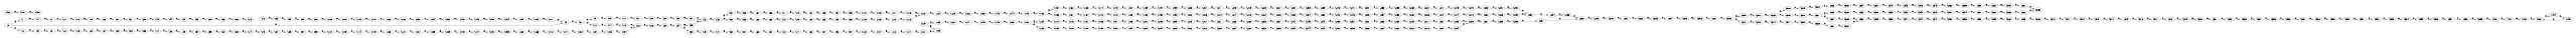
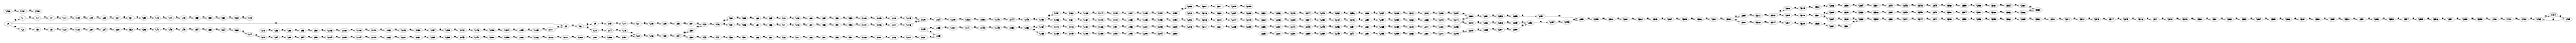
  strict digraph {
    rankdir=LR
    S0
    S1
    S2
    S3
    S4
    S5
    S6
    S7
    S8
    S9
    S10
    S11
    S12
    S13
    S14
    S15
    S16
    S17
    S18
    S19
    S20
    S21
    S22
    S23
    S24
    S25
    S26
    S27
    S28
    S29
    S30
    S31
    S32
    S33
    S34
    S35
    S36
    S37
    S38
    S39
    S40
    S41
    S42
    S43
    S44
    S45
    S46
    S47
    S48
    S49
    S50
    S51
    S52
    S53
    S54
    S55
    S56
    S57
    S58
    S59
    S60
    S61
    S62
    S63
    S64
    S65
    S66
    S67
    S68
    S69
    S70
    S71
    S72
    S73
    S74
    S75
    S76
    S77
    S79
    S80
    S81
    S82
    S78
    S83
    S84
    S85
    S86
    S87
    S88
    S89
    S90
    S91
    S92
    S93
    S94
    S95
    S96
    S97
    S98
    S99
    S100
    S101
    S102
    S103
    S104
    S105
    S106
    S107
    S108
    S109
    S110
    S111
    S112
    S113
    S114
    S115
    S116
    S117
    S118
    S119
    S120
    S121
    S122
    S123
    S124
    S125
    S126
    S127
    S128
    S130
    S131
    S132
    S129
    S133
    S134
    S135
    S136
    S137
    S138
    S139
    S140
    S141
    S142
    S143
    S144
    S145
    S146
    S147
    S148
    S149
    S150
    S151
    S152
    S153
    S154
    S155
    S156
    S157
    S158
    S159
    S160
    S161
    S162
    S163
    S164
    S165
    S166
    S167
    S168
    S169
    S170
    S171
    S172
    S173
    S174
    S175
    S176
    S177
    S178
    S179
    S180
    S181
    S182
    S183
    S184
    S185
    S186
    S187
    S188
    S189
    S190
    S191
    S192
    S193
    S194
    S195
    S196
    S197
    S198
    S199
    S200
    S201
    S202
    S203
    S204
    S205
    S206
    S207
    S208
    S209
    S210
    S211
    S212
    S213
    S214
    S215
    S216
    S217
    S218
    S219
    S220
    S221
    S222
    S223
    S224
    S225
    S226
    S227
    S228
    S229
    S230
    S231
    S232
    S233
    S234
    S235
    S236
    S237
    S238
    S239
    S240
    S241
    S242
    S243
    S244
    S245
    S246
    S247
    S248
    S249
    S250
    S251
    S252
    S253
    S254
    S255
    S256
    S257
    S258
    S259
    S260
    S261
    S262
    S263
    S264
    S265
    S266
    S267
    S268
    S269
    S270
    S271
    S272
    S273
    S274
    S275
    S276
    S277
    S278
    S279
    S280
    S281
    S282
    S283
    S284
    S285
    S286
    S287
    S288
    S289
    S290
    S291
    S292
    S293
    S294
    S295
    S296
    S297
    S298
    S299
    S300
    S301
    S302
    S303
    S304
    S305
    S306
    S307
    S308
    S309
    S310
    S311
    S312
    S313
    S314
    S315
    S316
    S317
    S318
    S319
    S320
    S321
    S322
    S323
    S324
    S325
    S326
    S327
    S328
    S329
    S330
    S331
    S332
    S333
    S334
    S335
    S336
    S337
    S338
    S339
    S340
    S341
    S342
    S343
    S344
    S345
    S346
    S347
    S348
    S349
    S350
    S351
    S352
    S353
    S354
    S355
    S356
    S357
    S358
    S359
    S360
    S361
    S362
    S363
    S364
    S365
    S366
    S367
    S368
    S369
    S370
    S371
    S372
    S373
    S374
    S375
    S376
    S377
    S378
    S379
    S380
    S381
    S382
    S383
    S384
    S385
    S386
    S387
    S388
    S389
    S390
    S391
    S392
    S393
    S394
    S395
    S396
    S397
    S398
    S399
    S400
    S401
    S402
    S403
    S404
    S405
    S406
    S407
    S408
    S0 -> S1 [label=C]
    S0 -> S2 [label=T]
    S0 -> S3 [label=A]
    S1 -> S4 [label=G]
    S2 -> S5 [label=T]
    S3 -> S6 [label=A]
    S4 -> S7 [label=A]
    S5 -> S8 [label=C]
    S6 -> S9 [label=C]
    S6 -> S10 [label=A]
    S7 -> S11 [label=G]
    S8 -> S12 [label=C]
    S9 -> S13 [label=C]
    S10 -> S14 [label=C]
    S11 -> S15 [label=A]
    S12 -> S16 [label=T]
    S13 -> S17 [label=A]
    S14 -> S18 [label=A]
    S15 -> S19 [label=G]
    S16 -> S20 [label=A]
    S17 -> S21 [label=A]
    S18 -> S22 [label=A]
    S19 -> S23 [label=A]
    S20 -> S24 [label=T]
    S21 -> S25 [label=G]
    S22 -> S26 [label=G]
    S23 -> S27 [label=A]
    S24 -> S28 [label=C]
    S25 -> S29 [label=T]
    S26 -> S30 [label=T]
    S27 -> S31 [label=G]
    S28 -> S32 [label=G]
    S29 -> S33 [label=C]
    S30 -> S34 [label=C]
    S31 -> S35 [label=T]
    S32 -> S36 [label=C]
    S33 -> S37 [label=G]
    S34 -> S38 [label=A]
    S34 -> S39 [label=G]
    S35 -> S40 [label=A]
    S36 -> S41 [label=A]
    S37 -> S42 [label=A]
    S38 -> S43 [label=A]
    S39 -> S42 [label=A]
    S40 -> S44 [label=C]
    S41 -> S45 [label=A]
    S42 -> S46 [label=A]
    S43 -> S47 [label=A]
    S44 -> S48 [label=C]
    S45 -> S49 [label=C]
    S46 -> S50 [label=A]
    S46 -> S51 [label=G]
    S47 -> S52 [label=G]
    S48 -> S53 [label=T]
    S49 -> S54 [label=T]
    S50 -> S55 [label=A]
    S51 -> S56 [label=A]
    S52 -> S57 [label=A]
    S53 -> S58 [label=A]
    S54 -> S59 [label=C]
    S55 -> S60 [label=G]
    S56 -> S61 [label=G]
    S57 -> S62 [label=G]
    S58 -> S63 [label=A]
    S59 -> S64 [label=C]
    S60 -> S65 [label=T]
    S61 -> S66 [label=C]
    S62 -> S67 [label=T]
    S63 -> S68 [label=A]
    S64 -> S69 [label=A]
    S65 -> S70 [label=C]
    S66 -> S71 [label=C]
    S67 -> S72 [label=C]
    S68 -> S73 [label=G]
    S69 -> S74 [label=G]
    S70 -> S75 [label=T]
    S71 -> S76 [label=G]
    S72 -> S77 [label=G]
    S74 -> S79 [label=T]
    S75 -> S80 [label=C]
    S76 -> S81 [label=G]
    S77 -> S82 [label=A]
    S79 -> S84 [label=T]
    S80 -> S85 [label=C]
    S81 -> S86 [label=C]
    S82 -> S87 [label=C]
    S78 -> S83 [label=A]
    S83 -> S88 [label=T]
    S84 -> S89 [label=T]
    S85 -> S90 [label=T]
    S86 -> S91 [label=T]
    S87 -> S92 [label=T]
    S88 -> S93 [label=T]
    S89 -> S94 [label=C]
    S90 -> S95 [label=C]
    S91 -> S96 [label=C]
    S92 -> S97 [label=T]
    S93 -> S98 [label=C]
    S94 -> S99 [label=C]
    S95 -> S100 [label=A]
    S96 -> S101 [label=A]
    S97 -> S102 [label=A]
    S98 -> S103 [label=C]
    S99 -> S104 [label=C]
    S100 -> S105 [label=C]
    S101 -> S106 [label=C]
    S102 -> S107 [label=T]
    S103 -> S108 [label=T]
    S104 -> S109 [label=C]
    S105 -> S110 [label=G]
    S106 -> S111 [label=G]
    S107 -> S112 [label=G]
    S108 -> S113 [label=T]
    S109 -> S114 [label=T]
    S110 -> S115 [label=T]
    S111 -> S116 [label=T]
    S112 -> S117 [label=C]
    S113 -> S118 [label=T]
    S114 -> S119 [label=T]
    S115 -> S120 [label=C]
    S116 -> S120 [label=C]
    S117 -> S121 [label=C]
    S118 -> S122 [label=G]
    S119 -> S123 [label=G]
    S120 -> S124 [label=T]
    S121 -> S125 [label=C]
    S122 -> S126 [label=T]
    S123 -> S127 [label=T]
    S124 -> S128 [label=A]
    S126 -> S130 [label=C]
    S127 -> S131 [label=T]
    S128 -> S132 [label=A]
    S130 -> S134 [label=C]
    S131 -> S135 [label=T]
    S132 -> S136 [label=T]
    S129 -> S125 [label=G]
    S129 -> S133 [label=A]
    S133 -> S137 [label=C]
    S134 -> S138 [label=G]
    S135 -> S139 [label=G]
    S136 -> S140 [label=T]
    S137 -> S141 [label=C]
    S138 -> S142 [label=A]
    S139 -> S143 [label=A]
    S140 -> S144 [label=A]
    S141 -> S145 [label=G]
    S142 -> S146 [label=C]
    S143 -> S147 [label=C]
    S144 -> S148 [label=C]
    S145 -> S149 [label=T]
    S146 -> S150 [label=G]
    S147 -> S151 [label=G]
    S148 -> S152 [label=G]
    S149 -> S153 [label=A]
    S150 -> S154 [label=G]
    S151 -> S155 [label=G]
    S152 -> S156 [label=A]
    S152 -> S157 [label=G]
    S153 -> S158 [label=G]
    S154 -> S159 [label=T]
    S155 -> S160 [label=C]
    S156 -> S161 [label=C]
    S157 -> S162 [label=C]
    S158 -> S163 [label=T]
    S158 -> S164 [label=C]
    S159 -> S165 [label=G]
    S160 -> S166 [label=G]
    S161 -> S167 [label=A]
    S162 -> S168 [label=T]
    S163 -> S169 [label=A]
    S164 -> S170 [label=A]
    S165 -> S171 [label=A]
    S166 -> S172 [label=A]
    S167 -> S173 [label=T]
    S168 -> S174 [label=T]
    S169 -> S175 [label=T]
    S170 -> S176 [label=T]
    S171 -> S3 [label=A]
    S172 -> S177 [label=A]
    S173 -> S178 [label=A]
    S174 -> S179 [label=C]
    S175 -> S180 [label=C]
    S176 -> S181 [label=C]
    S177 -> S182 [label=A]
    S178 -> S183 [label=C]
    S179 -> S184 [label=C]
    S180 -> S185 [label=C]
    S181 -> S186 [label=G]
    S182 -> S187 [label=A]
    S183 -> S188 [label=G]
    S184 -> S189 [label=G]
    S185 -> S190 [label=A]
    S186 -> S191 [label=A]
    S187 -> S192 [label=C]
    S188 -> S193 [label=G]
    S189 -> S194 [label=A]
    S190 -> S195 [label=G]
    S191 -> S196 [label=G]
    S192 -> S197 [label=A]
    S193 -> S198 [label=A]
    S194 -> S199 [label=A]
    S195 -> S200 [label=A]
    S196 -> S201 [label=A]
    S197 -> S22 [label=A]
    S198 -> S202 [label=A]
    S199 -> S203 [label=A]
    S200 -> S204 [label=A]
    S201 -> S205 [label=A]
    S202 -> S206 [label=T]
    S203 -> S207 [label=C]
    S204 -> S208 [label=C]
    S205 -> S209 [label=C]
    S206 -> S210 [label=G]
    S207 -> S211 [label=G]
-   S208 -> S212 [label=G]
    S209 -> S213 [label=A]
    S210 -> S214 [label=T]
    S211 -> S215 [label=T]
    S212 -> S216 [label=C]
    S213 -> S217 [label=C]
    S214 -> S218 [label=A]
    S215 -> S219 [label=A]
    S216 -> S220 [label=C]
    S217 -> S221 [label=C]
    S218 -> S222 [label=C]
-   S219 -> S223 [label=C]
    S220 -> S224 [label=C]
    S221 -> S225 [label=C]
    S222 -> S226 [label=C]
    S223 -> S227 [label=A]
    S224 -> S228 [label=G]
    S225 -> S229 [label=G]
    S226 -> S230 [label=T]
    S227 -> S231 [label=C]
    S228 -> S232 [label=C]
    S229 -> S233 [label=T]
    S230 -> S234 [label=T]
    S231 -> S235 [label=T]
    S232 -> S236 [label=T]
    S233 -> S237 [label=T]
    S234 -> S238 [label=C]
    S235 -> S239 [label=C]
    S236 -> S240 [label=C]
    S237 -> S241 [label=C]
    S238 -> S242 [label=T]
    S239 -> S243 [label=T]
    S240 -> S244 [label=C]
    S241 -> S245 [label=C]
    S242 -> S246 [label=A]
    S243 -> S247 [label=A]
    S244 -> S248 [label=A]
    S245 -> S249 [label=A]
    S246 -> S250 [label=G]
    S247 -> S251 [label=G]
    S248 -> S252 [label=G]
    S249 -> S253 [label=G]
    S250 -> S254 [label=C]
    S251 -> S255 [label=T]
    S252 -> S256 [label=C]
    S253 -> S257 [label=T]
    S254 -> S258 [label=A]
    S255 -> S259 [label=A]
    S256 -> S260 [label=A]
    S257 -> S261 [label=A]
    S258 -> S262 [label=A]
    S259 -> S263 [label=G]
    S260 -> S264 [label=G]
    S261 -> S265 [label=G]
    S262 -> S266 [label=G]
    S263 -> S267 [label=G]
    S264 -> S268 [label=G]
    S265 -> S269 [label=G]
    S266 -> S270 [label=T]
    S267 -> S271 [label=T]
    S268 -> S272 [label=T]
    S269 -> S273 [label=T]
    S270 -> S274 [label=T]
    S271 -> S275 [label=T]
    S272 -> S276 [label=C]
    S273 -> S277 [label=C]
    S274 -> S278 [label=C]
    S275 -> S279 [label=C]
    S276 -> S280 [label=C]
    S277 -> S281 [label=C]
    S278 -> S282 [label=G]
    S279 -> S283 [label=G]
    S280 -> S284 [label=G]
    S281 -> S285 [label=G]
    S282 -> S286 [label=A]
    S283 -> S287 [label=A]
    S284 -> S288 [label=A]
    S285 -> S288 [label=A]
    S286 -> S289 [label=G]
    S287 -> S290 [label=G]
    S288 -> S291 [label=G]
    S289 -> S292 [label=A]
    S290 -> S292 [label=A]
    S291 -> S293 [label=A]
    S292 -> S294 [label=C]
    S293 -> S295 [label=C]
    S294 -> S296 [label=C]
    S295 -> S297 [label=C]
    S296 -> S298 [label=A]
    S297 -> S298 [label=A]
    S298 -> S299 [label=A]
    S299 -> S300 [label=G]
    S300 -> S301 [label=A]
    S301 -> S302 [label=C]
    S302 -> S303 [label=G]
    S303 -> S304 [label=T]
    S304 -> S305 [label=C]
    S305 -> S306 [label=G]
    S306 -> S307 [label=A]
    S307 -> S308 [label=A]
    S308 -> S309 [label=G]
    S308 -> S310 [label=A]
    S309 -> S311 [label=A]
    S310 -> S312 [label=A]
    S311 -> S313 [label=G]
    S312 -> S314 [label=G]
    S313 -> S315 [label=T]
    S313 -> S316 [label=C]
    S314 -> S317 [label=T]
    S315 -> S318 [label=C]
    S316 -> S319 [label=C]
    S317 -> S320 [label=C]
    S318 -> S321 [label=A]
    S319 -> S322 [label=A]
    S320 -> S323 [label=A]
    S321 -> S324 [label=A]
    S321 -> S325 [label=T]
    S322 -> S326 [label=C]
    S323 -> S327 [label=A]
    S324 -> S328 [label=T]
    S325 -> S329 [label=T]
    S326 -> S330 [label=T]
    S327 -> S331 [label=T]
    S328 -> S332 [label=A]
    S329 -> S333 [label=A]
    S330 -> S334 [label=A]
    S331 -> S332 [label=A]
    S332 -> S335 [label=A]
    S333 -> S336 [label=C]
    S334 -> S337 [label=T]
    S335 -> S338 [label=T]
    S336 -> S339 [label=T]
    S337 -> S340 [label=T]
    S338 -> S341 [label=C]
    S339 -> S342 [label=C]
    S340 -> S343 [label=C]
    S341 -> S344 [label=A]
    S342 -> S345 [label=A]
    S343 -> S346 [label=G]
    S344 -> S347 [label=C]
    S345 -> S348 [label=C]
    S346 -> S349 [label=C]
    S347 -> S350 [label=A]
    S348 -> S351 [label=A]
    S349 -> S352 [label=A]
    S350 -> S353 [label=A]
    S351 -> S354 [label=C]
    S352 -> S355 [label=C]
    S353 -> S356 [label=T]
    S354 -> S357 [label=T]
    S355 -> S358 [label=T]
    S356 -> S359 [label=G]
    S357 -> S360 [label=G]
    S358 -> S361 [label=G]
    S359 -> S362 [label=G]
    S360 -> S363 [label=G]
    S361 -> S364 [label=G]
    S362 -> S365 [label=T]
    S363 -> S366 [label=T]
    S364 -> S367 [label=T]
    S365 -> S368 [label=A]
    S366 -> S369 [label=A]
    S367 -> S369 [label=A]
    S368 -> S370 [label=C]
    S370 -> S371 [label=C]
    S371 -> S372 [label=A]
    S372 -> S373 [label=T]
    S373 -> S374 [label=C]
    S374 -> S375 [label=A]
    S375 -> S376 [label=A]
    S376 -> S377 [label=C]
    S377 -> S378 [label=G]
    S378 -> S379 [label=G]
    S379 -> S380 [label=G]
    S380 -> S381 [label=G]
    S381 -> S382 [label=A]
    S382 -> S383 [label=A]
    S383 -> S384 [label=A]
    S384 -> S385 [label=A]
    S385 -> S386 [label=A]
    S386 -> S387 [label=G]
    S387 -> S388 [label=C]
    S388 -> S389 [label=G]
    S389 -> S390 [label=A]
    S390 -> S391 [label=C]
    S391 -> S392 [label=G]
    S392 -> S393 [label=A]
    S393 -> S394 [label=G]
    S394 -> S395 [label=T]
    S395 -> S396 [label=G]
    S396 -> S397 [label=T]
    S397 -> S398 [label=G]
    S398 -> S399 [label=G]
    S399 -> S400 [label=T]
    S400 -> S401 [label=T]
    S401 -> S402 [label=G]
    S402 -> S403 [label=T]
    S403 -> S404 [label=T]
    S404 -> S405 [label=C]
    S405 -> S403 [label=G]
    S406 -> S407 [label=T]
    S407 -> S408 [label=A]
  }
